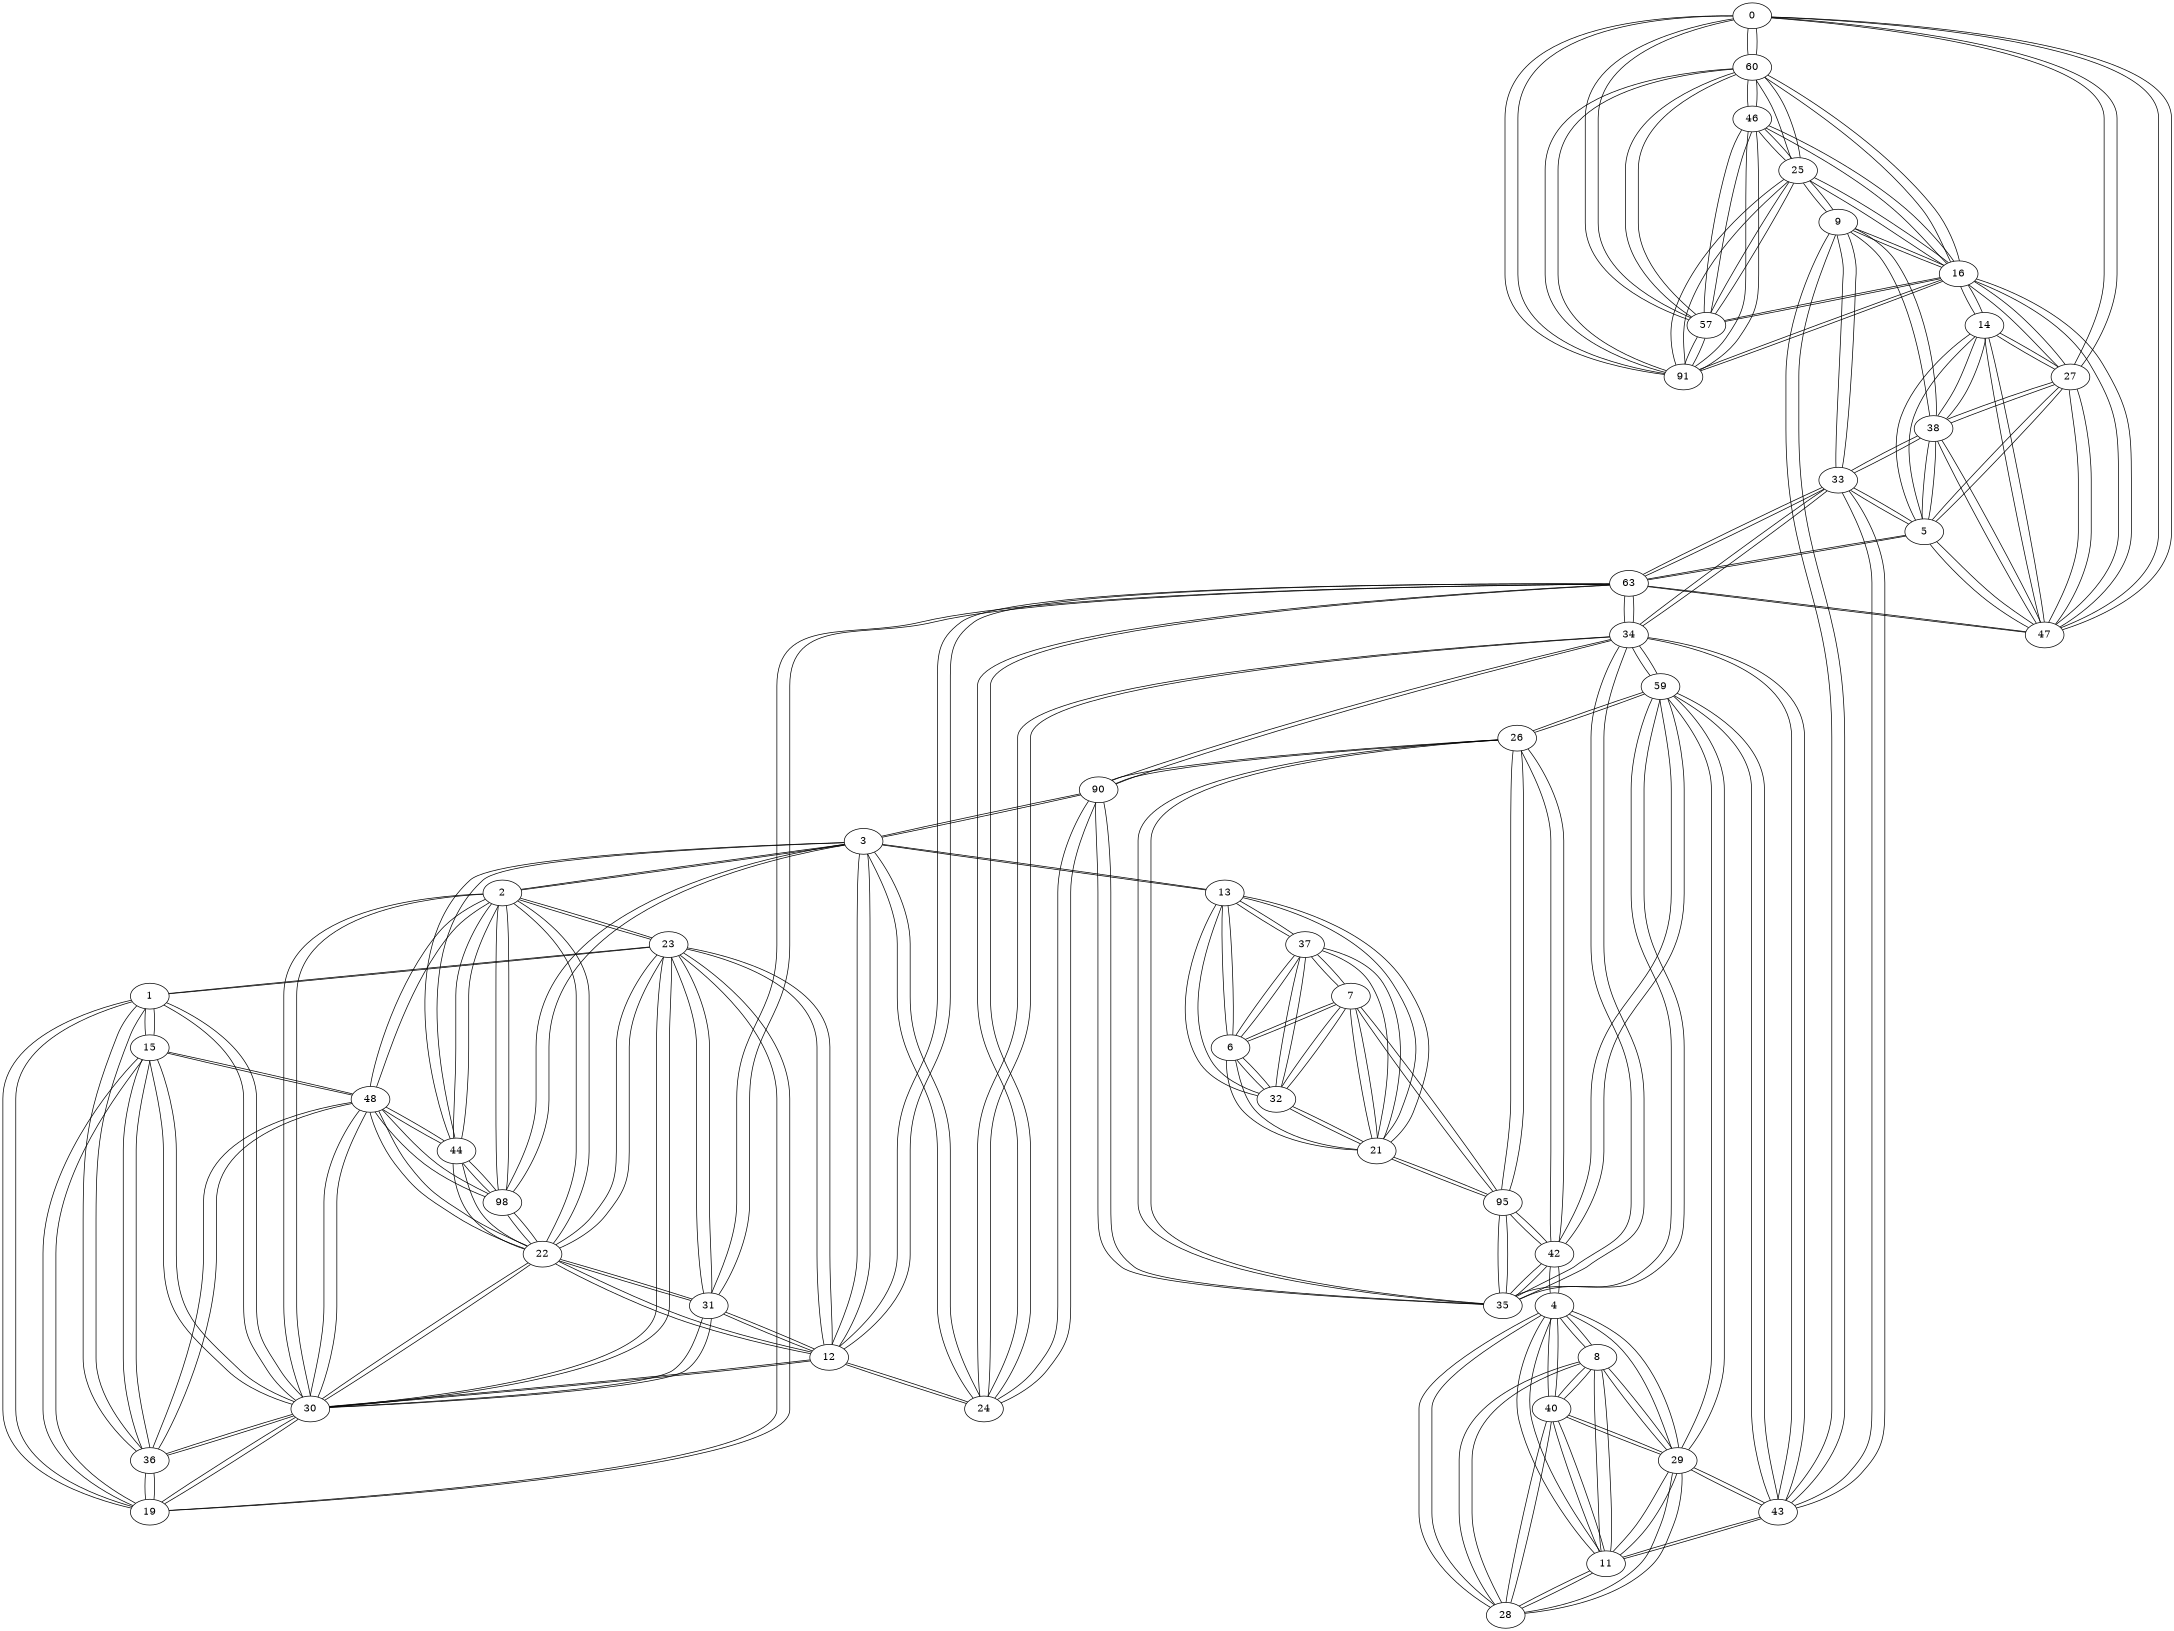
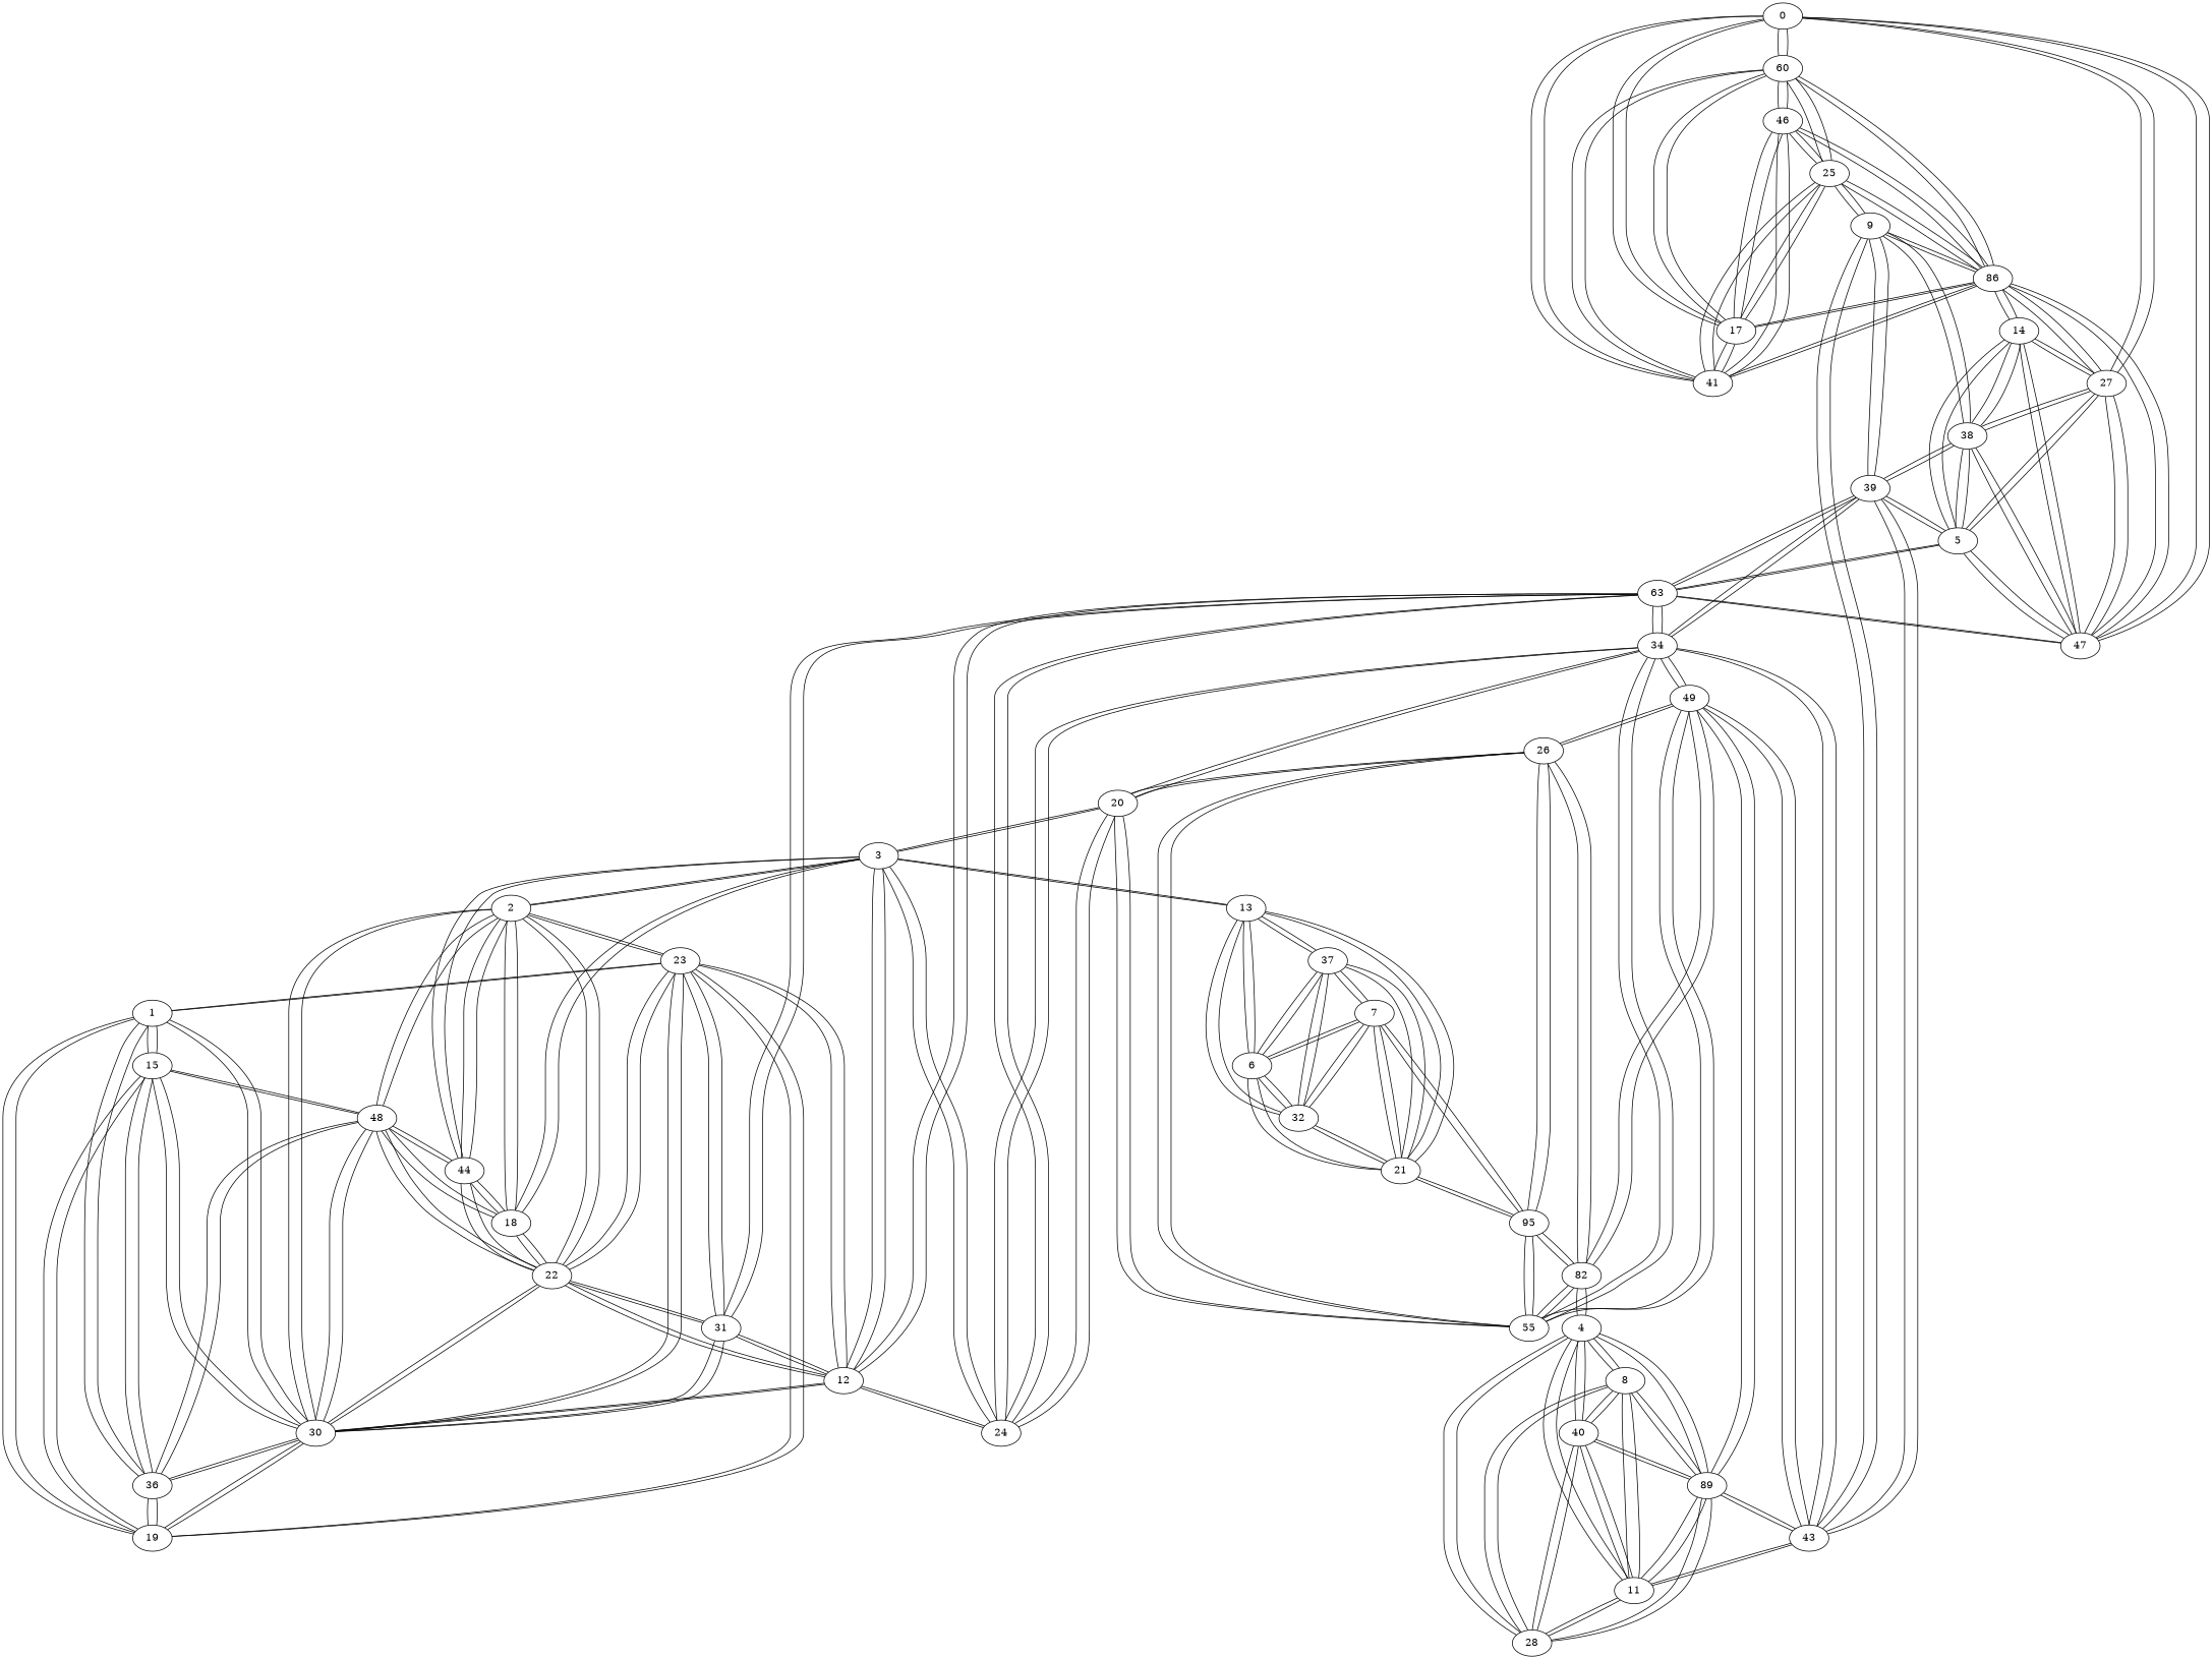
  graph {
    n1 [label=0]
    n2 [label=60]
-   n3 [label=57]
+   n3 [label=17]
    n4 [label=27]
-   n5 [label=91]
+   n5 [label=41]
    n6 [label=47]
-   n7 [label=16]
+   n7 [label=86]
    n8 [label=25]
    n9 [label=46]
    n10 [label=5]
    n11 [label=14]
    n12 [label=38]
    n13 [label=63]
    n14 [label=1]
    n15 [label=15]
    n16 [label=19]
    n17 [label=23]
    n18 [label=30]
    n19 [label=36]
    n20 [label=48]
    n21 [label=2]
    n22 [label=22]
    n23 [label=12]
    n24 [label=31]
    n25 [label=3]
-   n26 [label=98]
+   n26 [label=18]
    n27 [label=44]
    n28 [label=13]
-   n29 [label=90]
+   n29 [label=20]
    n30 [label=24]
    n31 [label=6]
    n32 [label=21]
    n33 [label=32]
    n34 [label=37]
    n35 [label=26]
    n36 [label=34]
-   n37 [label=35]
+   n37 [label=55]
    n38 [label=4]
    n39 [label=8]
    n40 [label=11]
    n41 [label=28]
-   n42 [label=29]
+   n42 [label=89]
    n43 [label=40]
-   n44 [label=42]
+   n44 [label=82]
    n45 [label=43]
-   n46 [label=59]
+   n46 [label=49]
    n47 [label=95]
-   n48 [label=33]
+   n48 [label=39]
    n49 [label=9]
    n50 [label=7]
    n1 -- n2
    n1 -- n3
    n1 -- n4
    n1 -- n5
    n1 -- n6
    n2 -- n1
    n2 -- n3
    n2 -- n5
    n2 -- n7
    n2 -- n8
    n2 -- n9
    n3 -- n1
    n3 -- n2
    n3 -- n5
    n3 -- n7
    n3 -- n8
    n3 -- n9
    n4 -- n1
    n4 -- n6
    n4 -- n7
    n4 -- n10
    n4 -- n11
    n4 -- n12
    n5 -- n1
    n5 -- n2
    n5 -- n3
    n5 -- n7
    n5 -- n8
    n5 -- n9
    n6 -- n1
    n6 -- n4
    n6 -- n7
    n6 -- n10
    n6 -- n11
    n6 -- n12
    n6 -- n13
    n7 -- n2
    n7 -- n3
    n7 -- n4
    n7 -- n5
    n7 -- n6
    n7 -- n8
    n7 -- n9
    n7 -- n11
    n7 -- n49
    n8 -- n2
    n8 -- n3
    n8 -- n5
    n8 -- n7
    n8 -- n9
    n8 -- n49
    n9 -- n2
    n9 -- n3
    n9 -- n5
    n9 -- n7
    n9 -- n8
    n10 -- n4
    n10 -- n6
    n10 -- n11
    n10 -- n12
    n10 -- n13
    n10 -- n48
    n11 -- n4
    n11 -- n6
    n11 -- n7
    n11 -- n10
    n11 -- n12
    n12 -- n4
    n12 -- n6
    n12 -- n10
    n12 -- n11
    n12 -- n48
    n12 -- n49
    n13 -- n6
    n13 -- n10
    n13 -- n23
    n13 -- n24
    n13 -- n30
    n13 -- n36
    n13 -- n48
    n14 -- n15
    n14 -- n16
    n14 -- n17
    n14 -- n18
    n14 -- n19
    n15 -- n14
    n15 -- n16
    n15 -- n18
    n15 -- n19
    n15 -- n20
    n16 -- n14
    n16 -- n15
    n16 -- n17
    n16 -- n18
    n16 -- n19
    n17 -- n14
    n17 -- n16
    n17 -- n18
    n17 -- n21
    n17 -- n22
    n17 -- n23
    n17 -- n24
    n18 -- n14
    n18 -- n15
    n18 -- n16
    n18 -- n17
    n18 -- n19
    n18 -- n20
    n18 -- n21
    n18 -- n22
    n18 -- n23
    n18 -- n24
    n19 -- n14
    n19 -- n15
    n19 -- n16
    n19 -- n18
    n19 -- n20
    n20 -- n15
    n20 -- n18
    n20 -- n19
    n20 -- n21
    n20 -- n22
    n20 -- n26
    n20 -- n27
    n21 -- n17
    n21 -- n18
    n21 -- n20
    n21 -- n22
    n21 -- n25
    n21 -- n26
    n21 -- n27
    n22 -- n17
    n22 -- n18
    n22 -- n20
    n22 -- n21
    n22 -- n23
    n22 -- n24
    n22 -- n26
    n22 -- n27
    n23 -- n13
    n23 -- n17
    n23 -- n18
    n23 -- n22
    n23 -- n24
    n23 -- n25
    n23 -- n30
    n24 -- n13
    n24 -- n17
    n24 -- n18
    n24 -- n22
    n24 -- n23
    n25 -- n21
    n25 -- n23
    n25 -- n26
    n25 -- n27
    n25 -- n28
    n25 -- n29
    n25 -- n30
    n26 -- n20
    n26 -- n21
    n26 -- n22
    n26 -- n25
    n26 -- n27
    n27 -- n20
    n27 -- n21
    n27 -- n22
    n27 -- n25
    n27 -- n26
    n28 -- n25
    n28 -- n31
    n28 -- n32
    n28 -- n33
    n28 -- n34
    n29 -- n25
    n29 -- n30
    n29 -- n35
    n29 -- n36
    n29 -- n37
    n30 -- n13
    n30 -- n23
    n30 -- n25
    n30 -- n29
    n30 -- n36
    n31 -- n28
    n31 -- n32
    n31 -- n33
    n31 -- n34
    n31 -- n50
    n32 -- n28
    n32 -- n31
    n32 -- n33
    n32 -- n34
    n32 -- n47
    n32 -- n50
    n33 -- n28
    n33 -- n31
    n33 -- n32
    n33 -- n34
    n33 -- n50
    n34 -- n28
    n34 -- n31
    n34 -- n32
    n34 -- n33
    n34 -- n50
    n35 -- n29
    n35 -- n37
    n35 -- n44
    n35 -- n46
    n35 -- n47
    n36 -- n13
    n36 -- n29
    n36 -- n30
    n36 -- n37
    n36 -- n45
    n36 -- n46
    n36 -- n48
    n37 -- n29
    n37 -- n35
    n37 -- n36
    n37 -- n44
    n37 -- n46
    n37 -- n47
    n38 -- n39
    n38 -- n40
    n38 -- n41
    n38 -- n42
    n38 -- n43
    n38 -- n44
    n39 -- n38
    n39 -- n40
    n39 -- n41
    n39 -- n42
    n39 -- n43
    n40 -- n38
    n40 -- n39
    n40 -- n41
    n40 -- n42
    n40 -- n43
    n40 -- n45
    n41 -- n38
    n41 -- n39
    n41 -- n40
    n41 -- n42
    n41 -- n43
    n42 -- n38
    n42 -- n39
    n42 -- n40
    n42 -- n41
    n42 -- n43
    n42 -- n45
    n42 -- n46
    n43 -- n38
    n43 -- n39
    n43 -- n40
    n43 -- n41
    n43 -- n42
    n44 -- n35
    n44 -- n37
    n44 -- n38
    n44 -- n46
    n44 -- n47
    n45 -- n36
    n45 -- n40
    n45 -- n42
    n45 -- n46
    n45 -- n48
    n45 -- n49
    n46 -- n35
    n46 -- n36
    n46 -- n37
    n46 -- n42
    n46 -- n44
    n46 -- n45
    n47 -- n32
    n47 -- n35
    n47 -- n37
    n47 -- n44
    n47 -- n50
    n48 -- n10
    n48 -- n12
    n48 -- n13
    n48 -- n36
    n48 -- n45
    n48 -- n49
    n49 -- n7
    n49 -- n8
    n49 -- n12
    n49 -- n45
    n49 -- n48
    n50 -- n31
    n50 -- n32
    n50 -- n33
    n50 -- n34
    n50 -- n47
  }
